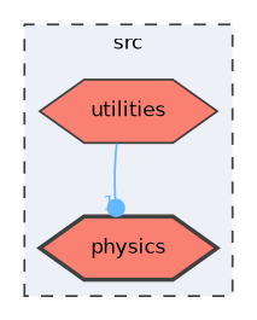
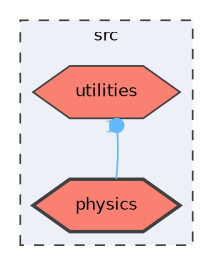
  digraph {
    compound=true
    node [color=grey25 fillcolor=salmon fontname=Helvetica fontsize=10 shape=hexagon]
    n1 [height=0.2 label=utilities style=filled width=0.4]
    n2 [height=0.2 label=physics style="filled,bold" width=0.4]
    subgraph cluster_1 {
      bgcolor="#edf0f7"
      fontname=Helvetica
      fontsize=10
      label=src
      pencolor=grey25
      style="filled,dashed"
      n1
      n2
    }
-   n1 -> n2 [color=steelblue1 fontcolor=steelblue1 fontname=Helvetica fontsize=10 headlabel=1 labeldistance=1.5 labelfontname=Helvetica labelfontsize=10 style=solid arrowhead=dot]
+   n2 -> n1 [color=steelblue1 fontcolor=steelblue1 fontname=Helvetica fontsize=10 headlabel=1 labeldistance=1.5 labelfontname=Helvetica labelfontsize=10 style=solid arrowhead=dot]
  }
